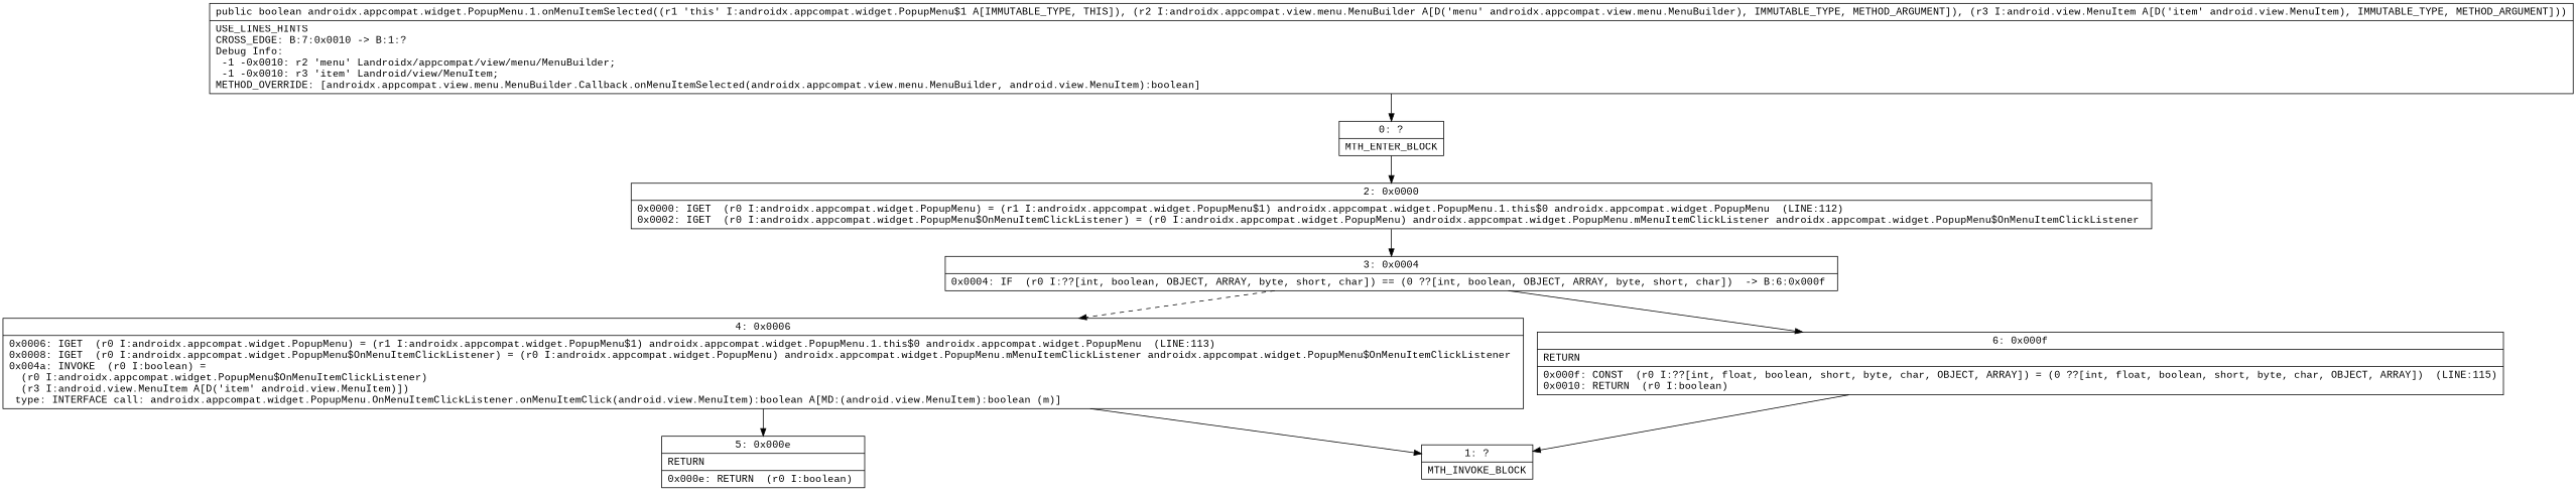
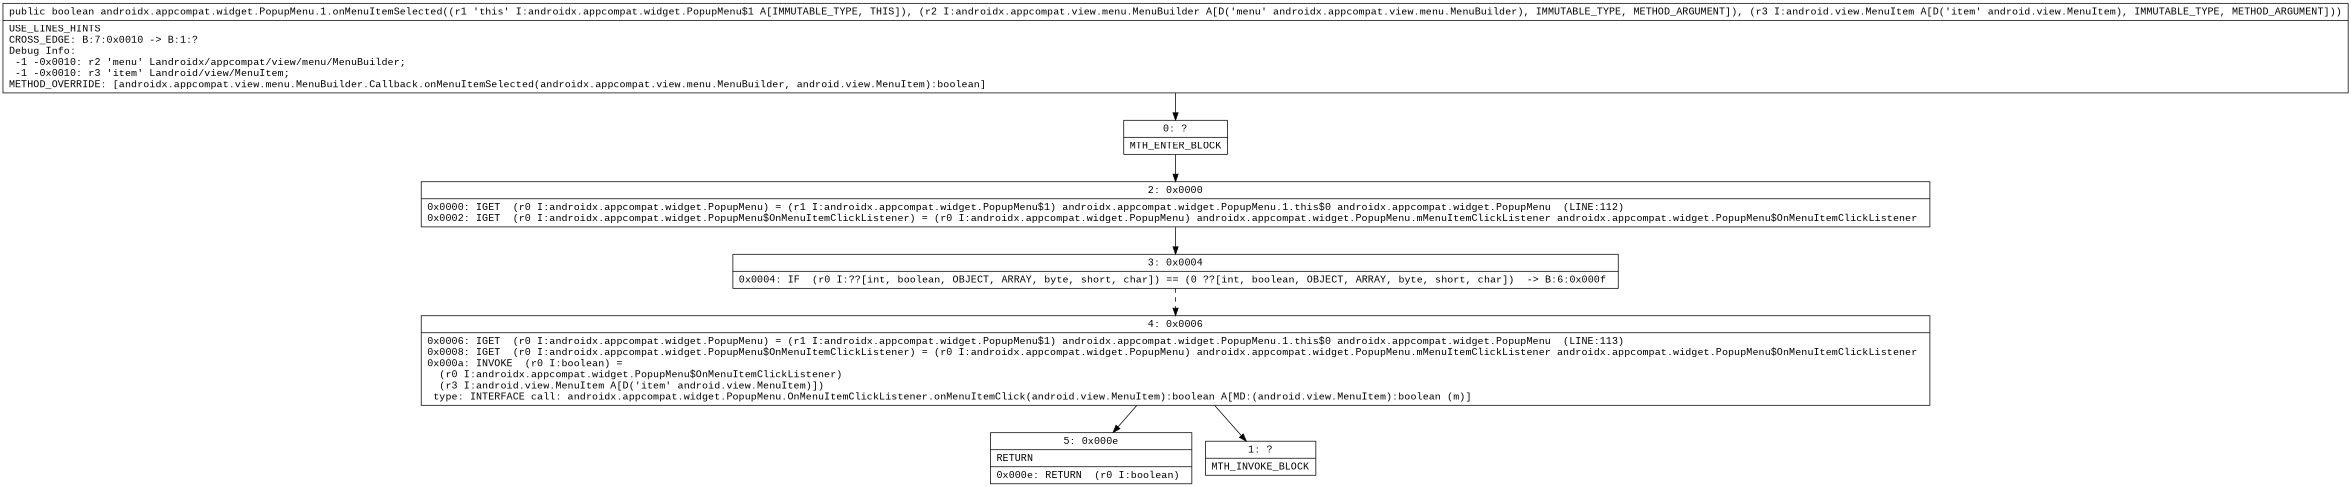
  digraph {
    fontname="Liberation Mono"
    node [fontname="Liberation Mono" shape=record]
    edge [fontname="Liberation Mono"]
    n1 [label="{0\:\ ?|MTH_ENTER_BLOCK\l}"]
    n2 [label="{2\:\ 0x0000|0x0000: IGET  (r0 I:androidx.appcompat.widget.PopupMenu) = (r1 I:androidx.appcompat.widget.PopupMenu$1) androidx.appcompat.widget.PopupMenu.1.this$0 androidx.appcompat.widget.PopupMenu  (LINE:112)\l0x0002: IGET  (r0 I:androidx.appcompat.widget.PopupMenu$OnMenuItemClickListener) = (r0 I:androidx.appcompat.widget.PopupMenu) androidx.appcompat.widget.PopupMenu.mMenuItemClickListener androidx.appcompat.widget.PopupMenu$OnMenuItemClickListener \l}"]
    n3 [label="{3\:\ 0x0004|0x0004: IF  (r0 I:??[int, boolean, OBJECT, ARRAY, byte, short, char]) == (0 ??[int, boolean, OBJECT, ARRAY, byte, short, char])  \-\> B:6:0x000f \l}"]
-   n4 [label="{4\:\ 0x0006|0x0006: IGET  (r0 I:androidx.appcompat.widget.PopupMenu) = (r1 I:androidx.appcompat.widget.PopupMenu$1) androidx.appcompat.widget.PopupMenu.1.this$0 androidx.appcompat.widget.PopupMenu  (LINE:113)\l0x0008: IGET  (r0 I:androidx.appcompat.widget.PopupMenu$OnMenuItemClickListener) = (r0 I:androidx.appcompat.widget.PopupMenu) androidx.appcompat.widget.PopupMenu.mMenuItemClickListener androidx.appcompat.widget.PopupMenu$OnMenuItemClickListener \l0x004a: INVOKE  (r0 I:boolean) = \l  (r0 I:androidx.appcompat.widget.PopupMenu$OnMenuItemClickListener)\l  (r3 I:android.view.MenuItem A[D('item' android.view.MenuItem)])\l type: INTERFACE call: androidx.appcompat.widget.PopupMenu.OnMenuItemClickListener.onMenuItemClick(android.view.MenuItem):boolean A[MD:(android.view.MenuItem):boolean (m)]\l}"]
-   n5 [label="{6\:\ 0x000f|RETURN\l|0x000f: CONST  (r0 I:??[int, float, boolean, short, byte, char, OBJECT, ARRAY]) = (0 ??[int, float, boolean, short, byte, char, OBJECT, ARRAY])  (LINE:115)\l0x0010: RETURN  (r0 I:boolean) \l}"]
+   n4 [label="{4\:\ 0x0006|0x0006: IGET  (r0 I:androidx.appcompat.widget.PopupMenu) = (r1 I:androidx.appcompat.widget.PopupMenu$1) androidx.appcompat.widget.PopupMenu.1.this$0 androidx.appcompat.widget.PopupMenu  (LINE:113)\l0x0008: IGET  (r0 I:androidx.appcompat.widget.PopupMenu$OnMenuItemClickListener) = (r0 I:androidx.appcompat.widget.PopupMenu) androidx.appcompat.widget.PopupMenu.mMenuItemClickListener androidx.appcompat.widget.PopupMenu$OnMenuItemClickListener \l0x000a: INVOKE  (r0 I:boolean) = \l  (r0 I:androidx.appcompat.widget.PopupMenu$OnMenuItemClickListener)\l  (r3 I:android.view.MenuItem A[D('item' android.view.MenuItem)])\l type: INTERFACE call: androidx.appcompat.widget.PopupMenu.OnMenuItemClickListener.onMenuItemClick(android.view.MenuItem):boolean A[MD:(android.view.MenuItem):boolean (m)]\l}"]
    n6 [label="{5\:\ 0x000e|RETURN\l|0x000e: RETURN  (r0 I:boolean) \l}"]
    n7 [label="{1\:\ ?|MTH_INVOKE_BLOCK\l}"]
    n8 [label="{public boolean androidx.appcompat.widget.PopupMenu.1.onMenuItemSelected((r1 'this' I:androidx.appcompat.widget.PopupMenu$1 A[IMMUTABLE_TYPE, THIS]), (r2 I:androidx.appcompat.view.menu.MenuBuilder A[D('menu' androidx.appcompat.view.menu.MenuBuilder), IMMUTABLE_TYPE, METHOD_ARGUMENT]), (r3 I:android.view.MenuItem A[D('item' android.view.MenuItem), IMMUTABLE_TYPE, METHOD_ARGUMENT]))  | USE_LINES_HINTS\lCROSS_EDGE: B:7:0x0010 \-\> B:1:?\lDebug Info:\l  \-1 \-0x0010: r2 'menu' Landroidx\/appcompat\/view\/menu\/MenuBuilder;\l  \-1 \-0x0010: r3 'item' Landroid\/view\/MenuItem;\lMETHOD_OVERRIDE: [androidx.appcompat.view.menu.MenuBuilder.Callback.onMenuItemSelected(androidx.appcompat.view.menu.MenuBuilder, android.view.MenuItem):boolean]\l}"]
    n1 -> n2
    n2 -> n3
    n3 -> n4 [style=dashed]
-   n3 -> n5
    n4 -> n6
    n4 -> n7
-   n5 -> n7
    n8 -> n1
  }
